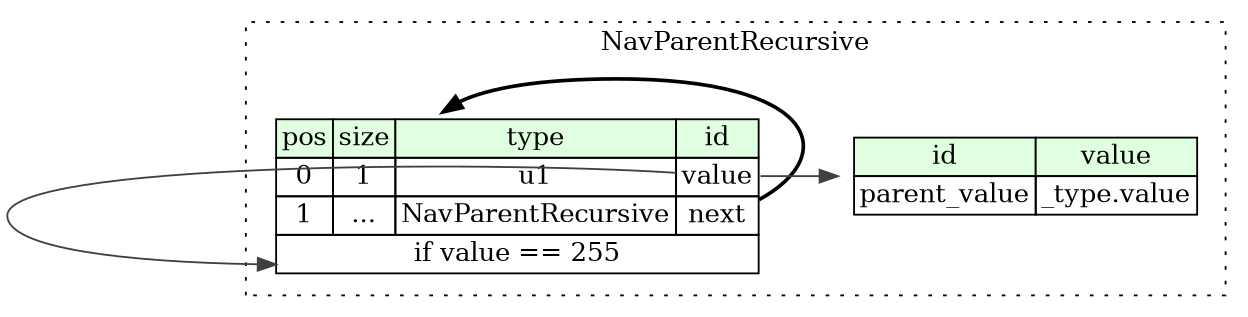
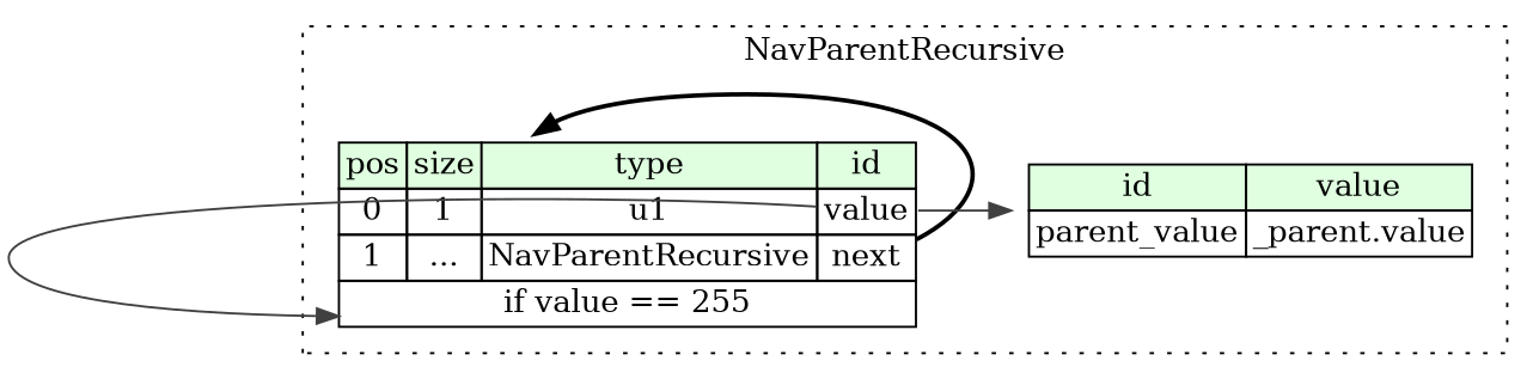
  digraph {
    rankdir=LR
    node [shape=plaintext]
    edge [tailport=value_type color="#404040"]
    n1 [label=<<TABLE BORDER="0" CELLBORDER="1" CELLSPACING="0"> 			<TR><TD BGCOLOR="#E0FFE0">pos</TD><TD BGCOLOR="#E0FFE0">size</TD><TD BGCOLOR="#E0FFE0">type</TD><TD BGCOLOR="#E0FFE0">id</TD></TR> 			<TR><TD PORT="value_pos">0</TD><TD PORT="value_size">1</TD><TD>u1</TD><TD PORT="value_type">value</TD></TR> 			<TR><TD PORT="next_pos">1</TD><TD PORT="next_size">...</TD><TD>NavParentRecursive</TD><TD PORT="next_type">next</TD></TR> 			<TR><TD COLSPAN="4" PORT="next__if">if value == 255</TD></TR> 		</TABLE>>]
-   n2 [label=<<TABLE BORDER="0" CELLBORDER="1" CELLSPACING="0"> 			<TR><TD BGCOLOR="#E0FFE0">id</TD><TD BGCOLOR="#E0FFE0">value</TD></TR> 			<TR><TD>parent_value</TD><TD>_type.value</TD></TR> 		</TABLE>>]
+   n2 [label=<<TABLE BORDER="0" CELLBORDER="1" CELLSPACING="0"> 			<TR><TD BGCOLOR="#E0FFE0">id</TD><TD BGCOLOR="#E0FFE0">value</TD></TR> 			<TR><TD>parent_value</TD><TD>_parent.value</TD></TR> 		</TABLE>>]
    subgraph cluster_1 {
      label=NavParentRecursive
      style=dotted
      n1
      n2
    }
    n1 -> n1 [style=bold tailport=next_type color=""]
    n1 -> n1 [headport=next__if]
    n1 -> n2
  }
